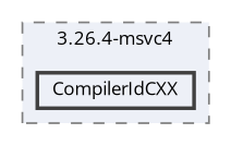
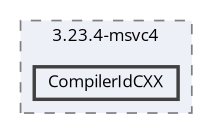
  digraph {
    compound=true
    fontname="Open Sans"
    n1 [color=grey25 fillcolor="#edf0f7" fontname="Open Sans" fontsize=10 height=0.2 label=CompilerIdCXX shape=box style="filled,bold" width=0.4]
    subgraph cluster_1 {
      bgcolor="#edf0f7"
      fontsize=10
-     label="3.26.4-msvc4"
+     label="3.23.4-msvc4"
      pencolor=grey50
      style="filled,dashed"
      n1
    }
  }
